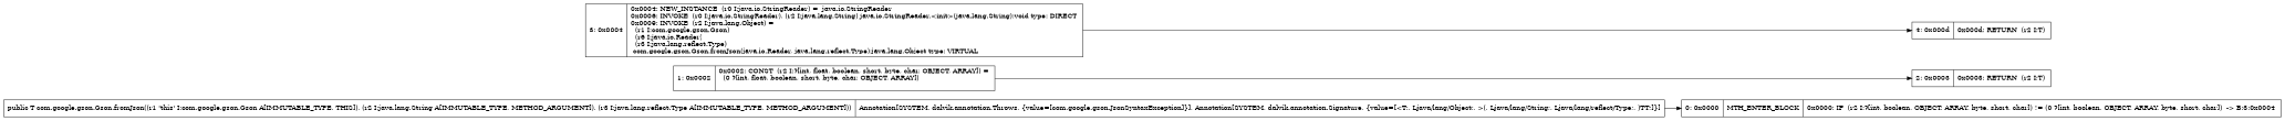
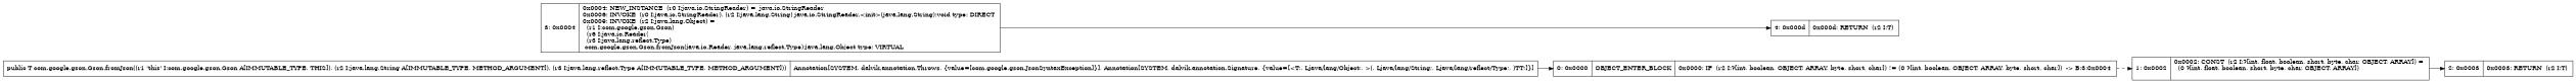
  digraph {
    rankdir=LR
    node [shape=record]
-   n1 [label="{0\:\ 0x0000|MTH_ENTER_BLOCK\l|0x0000: IF  (r2 I:?[int, boolean, OBJECT, ARRAY, byte, short, char]) != (0 ?[int, boolean, OBJECT, ARRAY, byte, short, char])  \-\> B:3:0x0004 \l}"]
+   n1 [label="{0\:\ 0x0000|OBJECT_ENTER_BLOCK\l|0x0000: IF  (r2 I:?[int, boolean, OBJECT, ARRAY, byte, short, char]) != (0 ?[int, boolean, OBJECT, ARRAY, byte, short, char])  \-\> B:3:0x0004 \l}"]
    n2 [label="{1\:\ 0x0002|0x0002: CONST  (r2 I:?[int, float, boolean, short, byte, char, OBJECT, ARRAY]) = \l  (0 ?[int, float, boolean, short, byte, char, OBJECT, ARRAY])\l \l}"]
    n3 [label="{2\:\ 0x0003|0x0003: RETURN  (r2 I:T) \l}"]
    n4 [label="{3\:\ 0x0004|0x0004: NEW_INSTANCE  (r0 I:java.io.StringReader) =  java.io.StringReader \l0x0006: INVOKE  (r0 I:java.io.StringReader), (r2 I:java.lang.String) java.io.StringReader.\<init\>(java.lang.String):void type: DIRECT \l0x0009: INVOKE  (r2 I:java.lang.Object) = \l  (r1 I:com.google.gson.Gson)\l  (r6 I:java.io.Reader)\l  (r3 I:java.lang.reflect.Type)\l com.google.gson.Gson.fromJson(java.io.Reader, java.lang.reflect.Type):java.lang.Object type: VIRTUAL \l}"]
    n5 [label="{4\:\ 0x000d|0x000d: RETURN  (r2 I:T) \l}"]
    n6 [label="{public T com.google.gson.Gson.fromJson((r1 'this' I:com.google.gson.Gson A[IMMUTABLE_TYPE, THIS]), (r2 I:java.lang.String A[IMMUTABLE_TYPE, METHOD_ARGUMENT]), (r3 I:java.lang.reflect.Type A[IMMUTABLE_TYPE, METHOD_ARGUMENT]))  | Annotation[SYSTEM, dalvik.annotation.Throws, \{value=[com.google.gson.JsonSyntaxException]\}], Annotation[SYSTEM, dalvik.annotation.Signature, \{value=[\<T:, Ljava\/lang\/Object;, \>(, Ljava\/lang\/String;, Ljava\/lang\/reflect\/Type;, )TT;]\}]\l}"]
+   n1 -> n2 [style=dashed]
    n2 -> n3
    n4 -> n5
    n6 -> n1
  }
